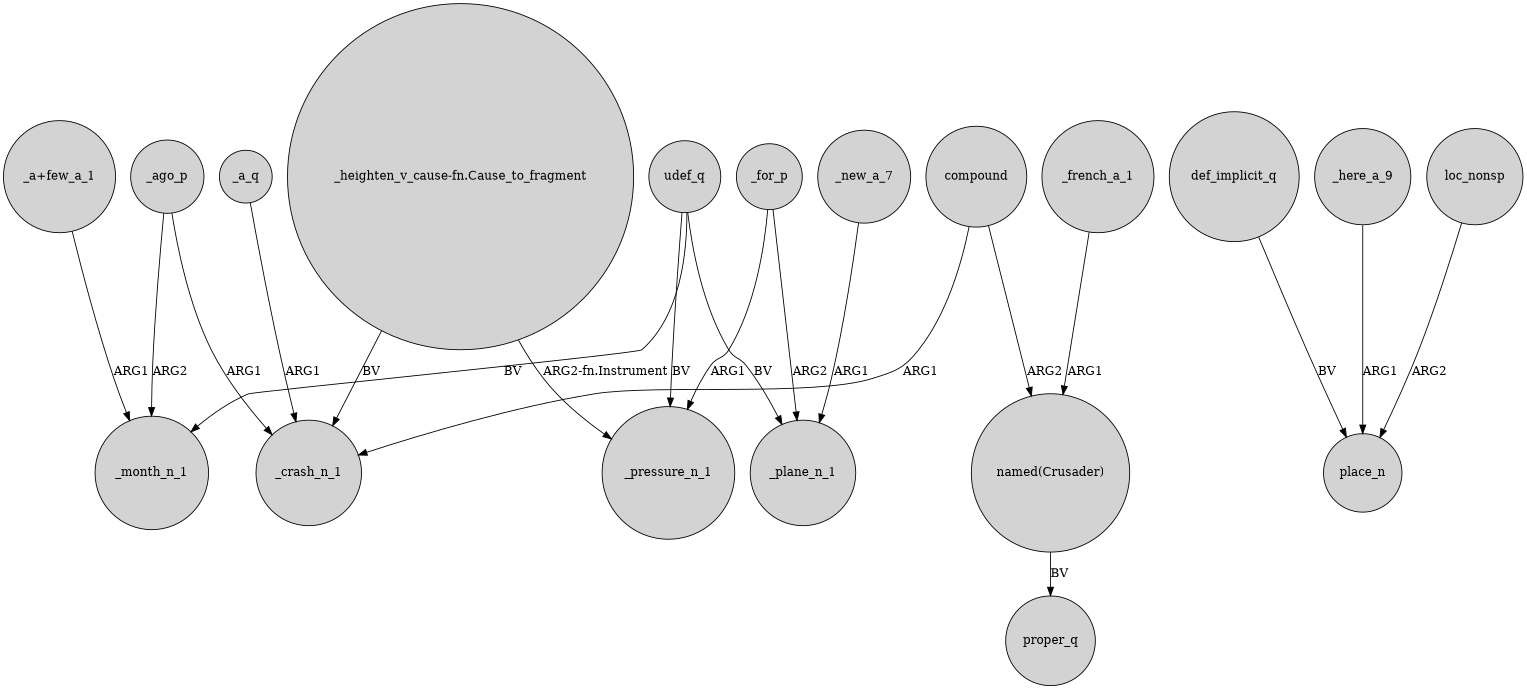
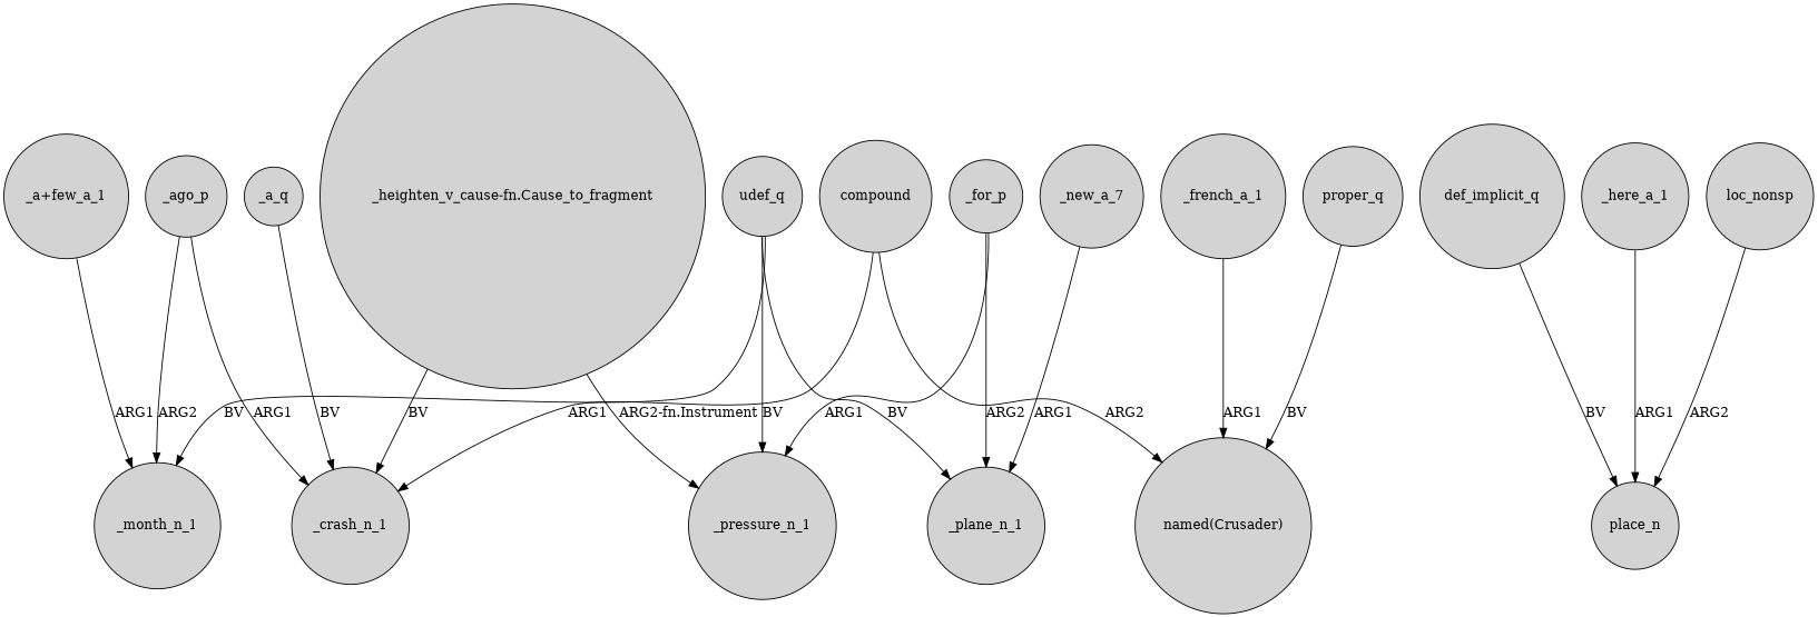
  digraph {
    node [shape=circle style=filled]
    udef_q
    _month_n_1
    _pressure_n_1
    _plane_n_1
    def_implicit_q
    place_n
    _french_a_1
    "named(Crusader)"
-   _here_a_1 [label=_here_a_9]
+   _here_a_1
    _ago_p
    _crash_n_1
    _a_q
    loc_nonsp
    "_heighten_v_cause-fn.Cause_to_fragment"
    compound
    n16 [label=_new_a_7]
    proper_q
    _for_p
    "_a+few_a_1"
    udef_q -> _month_n_1 [label=BV]
    udef_q -> _pressure_n_1 [label=BV]
    udef_q -> _plane_n_1 [label=BV]
    def_implicit_q -> place_n [label=BV]
    _french_a_1 -> "named(Crusader)" [label=ARG1]
    _here_a_1 -> place_n [label=ARG1]
    _ago_p -> _month_n_1 [label=ARG2]
    _ago_p -> _crash_n_1 [label=ARG1]
-   _a_q -> _crash_n_1 [label=ARG1]
+   _a_q -> _crash_n_1 [label=BV]
    loc_nonsp -> place_n [label=ARG2]
    "_heighten_v_cause-fn.Cause_to_fragment" -> _pressure_n_1 [label="ARG2-fn.Instrument"]
    "_heighten_v_cause-fn.Cause_to_fragment" -> _crash_n_1 [label=BV]
    compound -> "named(Crusader)" [label=ARG2]
    compound -> _crash_n_1 [label=ARG1]
    n16 -> _plane_n_1 [label=ARG1]
-   "named(Crusader)" -> proper_q [label=BV]
+   proper_q -> "named(Crusader)" [label=BV]
    _for_p -> _pressure_n_1 [label=ARG1]
    _for_p -> _plane_n_1 [label=ARG2]
    "_a+few_a_1" -> _month_n_1 [label=ARG1]
  }
